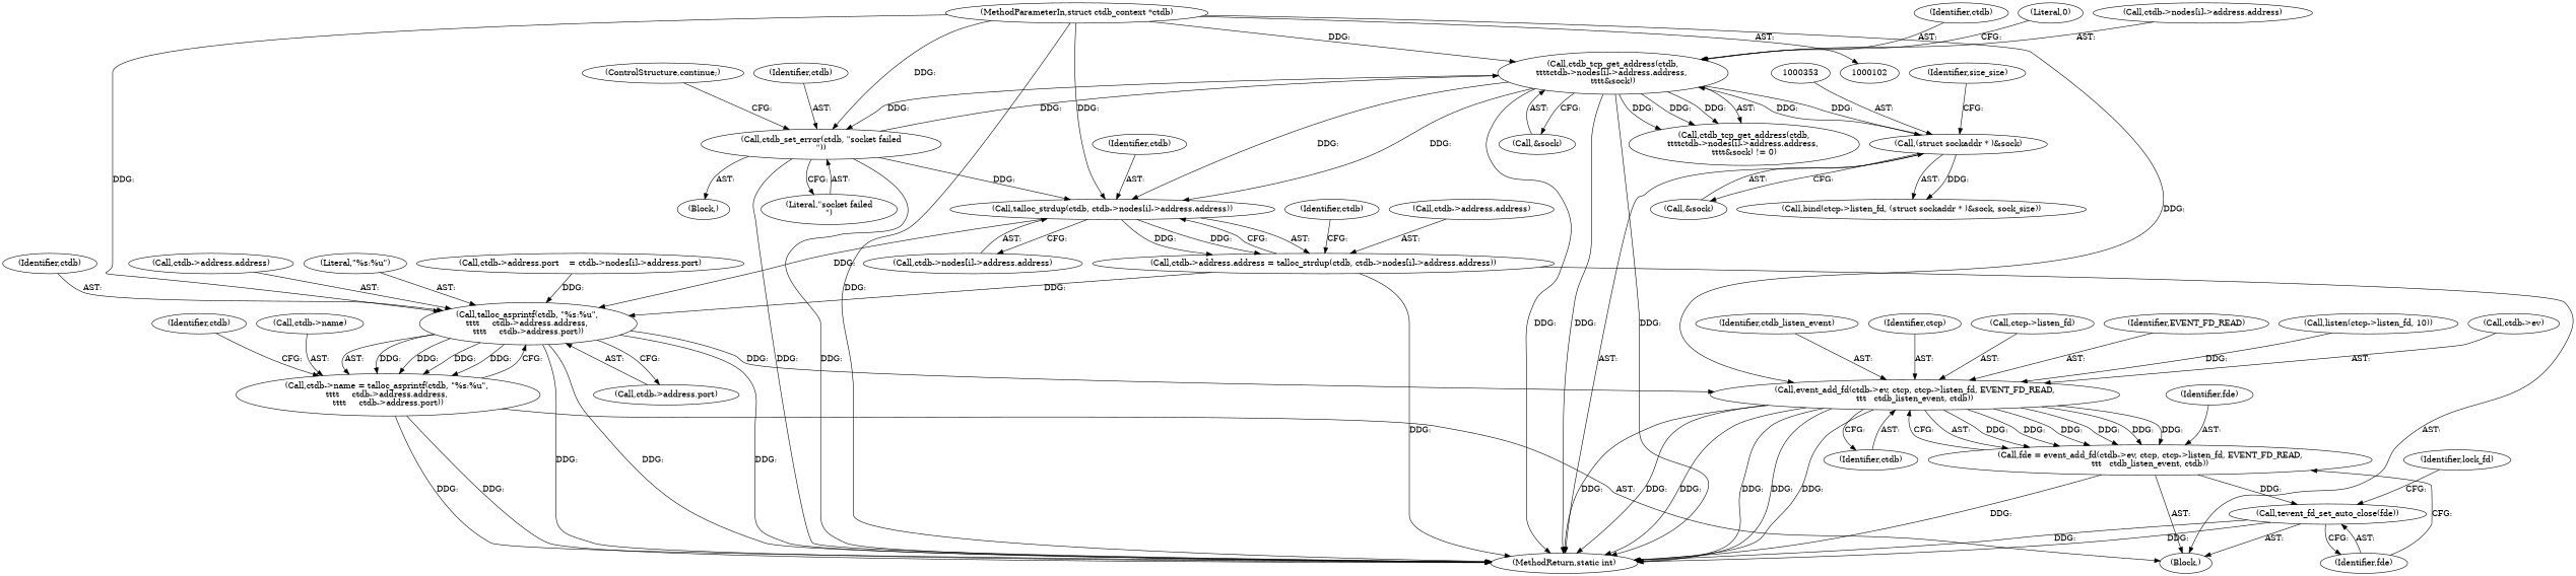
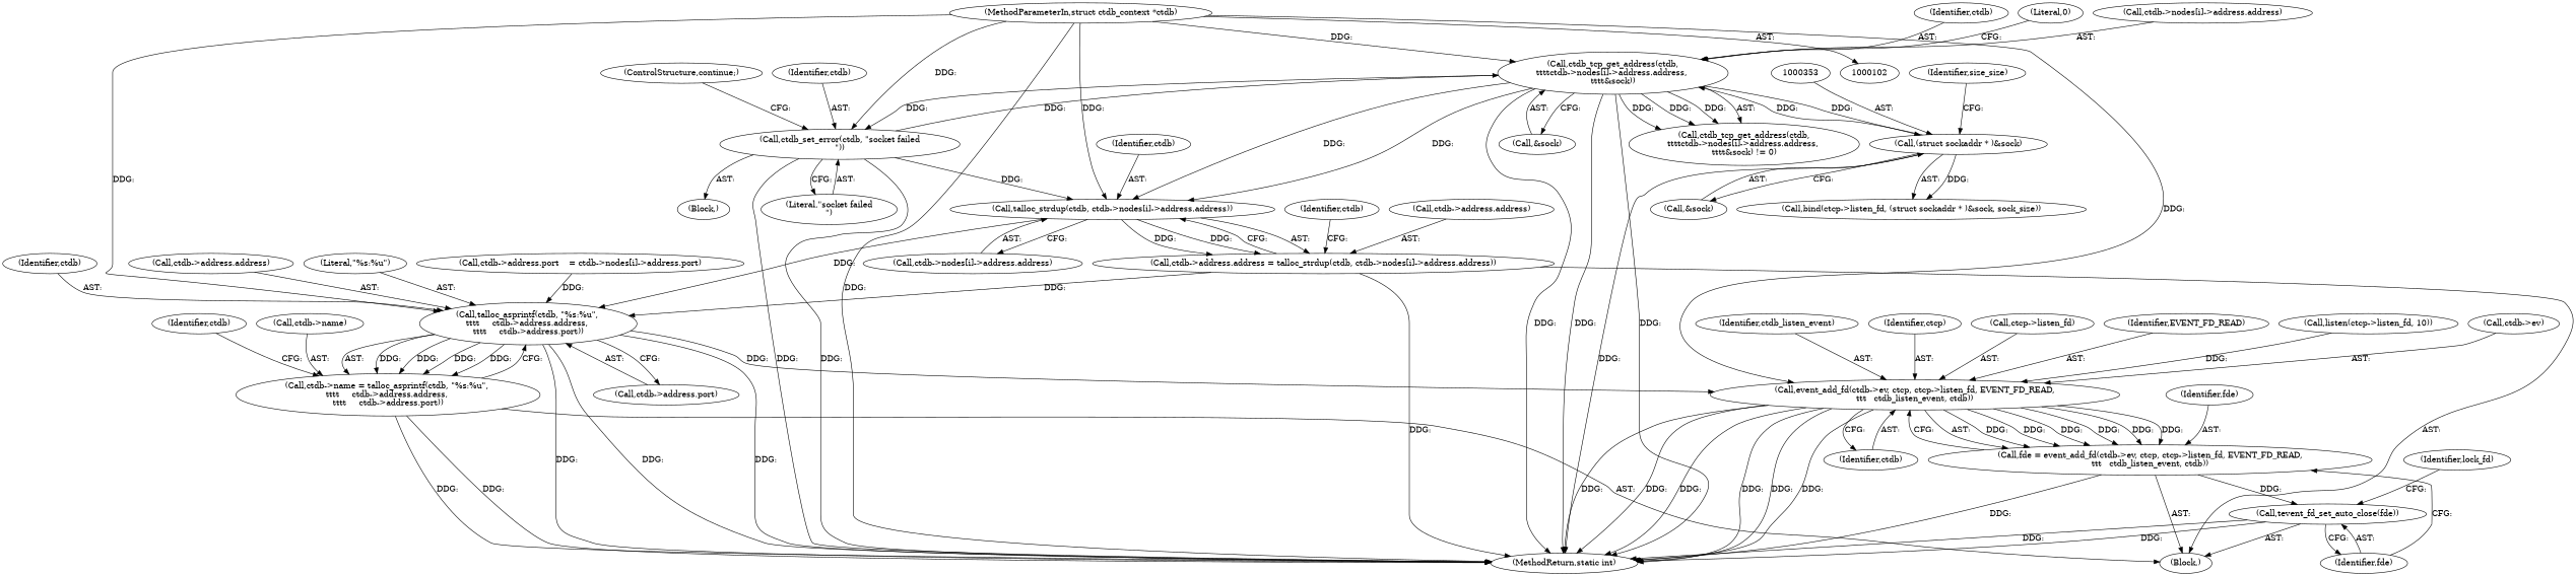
  digraph {
    n1 [label="(Call,talloc_strdup(ctdb, ctdb->nodes[i]->address.address))"]
    n2 [label="(Call,ctdb->address.address = talloc_strdup(ctdb, ctdb->nodes[i]->address.address))"]
    n3 [label="(Call,talloc_asprintf(ctdb, \"%s:%u\", \n\t\t\t\t     ctdb->address.address, \n\t\t\t\t     ctdb->address.port))"]
    n4 [label="(Call,ctdb->nodes[i]->address.address)"]
    n5 [label="(MethodReturn,static int)"]
    n6 [label="(Block,)"]
    n7 [label="(Call,event_add_fd(ctdb->ev, ctcp, ctcp->listen_fd, EVENT_FD_READ,\n\t\t\t   ctdb_listen_event, ctdb))"]
    n8 [label="(Call,ctdb->name = talloc_asprintf(ctdb, \"%s:%u\", \n\t\t\t\t     ctdb->address.address, \n\t\t\t\t     ctdb->address.port))"]
    n9 [label="(Call,ctdb->address.port)"]
    n10 [label="(Call,ctdb_tcp_get_address(ctdb,\n\t\t\t\tctdb->nodes[i]->address.address, \n\t\t\t\t&sock))"]
    n11 [label="(Call,ctdb_set_error(ctdb, \"socket failed\n\"))"]
    n12 [label="(Call,(struct sockaddr * )&sock)"]
    n13 [label="(Call,&sock)"]
    n14 [label="(Call,ctdb_tcp_get_address(ctdb,\n\t\t\t\tctdb->nodes[i]->address.address, \n\t\t\t\t&sock) != 0)"]
    n15 [label="(Literal,\"socket failed\n\")"]
    n16 [label="(Block,)"]
    n17 [label="(Call,&sock)"]
    n18 [label="(Call,bind(ctcp->listen_fd, (struct sockaddr * )&sock, sock_size))"]
    n19 [label="(MethodParameterIn,struct ctdb_context *ctdb)"]
    1000102
    n21 [label="(Call,fde = event_add_fd(ctdb->ev, ctcp, ctcp->listen_fd, EVENT_FD_READ,\n\t\t\t   ctdb_listen_event, ctdb))"]
    n22 [label="(Identifier,ctdb)"]
    n23 [label="(Call,tevent_fd_set_auto_close(fde))"]
    n24 [label="(Identifier,fde)"]
    n25 [label="(Identifier,ctdb)"]
    n26 [label="(Identifier,lock_fd)"]
    n27 [label="(Call,ctdb->ev)"]
    n28 [label="(Identifier,ctdb)"]
    n29 [label="(Call,ctdb->name)"]
    n30 [label="(Literal,0)"]
    n31 [label="(Identifier,ctdb)"]
    n32 [label="(Identifier,ctdb_listen_event)"]
    n33 [label="(Call,ctdb->nodes[i]->address.address)"]
    n34 [label="(Call,ctdb->address.address)"]
    n35 [label="(Identifier,ctcp)"]
    n36 [label="(Identifier,size_size)"]
    n37 [label="(Identifier,ctdb)"]
    n38 [label="(Call,ctdb->address.address)"]
    n39 [label="(Literal,\"%s:%u\")"]
    n40 [label="(ControlStructure,continue;)"]
    n41 [label="(Call,ctdb->address.port    = ctdb->nodes[i]->address.port)"]
    n42 [label="(Call,ctcp->listen_fd)"]
    n43 [label="(Identifier,ctdb)"]
    n44 [label="(Identifier,ctdb)"]
    n45 [label="(Identifier,fde)"]
    n46 [label="(Identifier,EVENT_FD_READ)"]
    n47 [label="(Call,listen(ctcp->listen_fd, 10))"]
    1000353
    n1 -> n2 [label="AST: "]
    n1 -> n2 [label="DDG: "]
    n1 -> n2 [label="DDG: "]
    n1 -> n3 [label="DDG: "]
    n1 -> n4 [label="CFG: "]
    n2 -> n1 [label="CFG: "]
    n2 -> n3 [label="DDG: "]
    n2 -> n5 [label="DDG: "]
    n2 -> n6 [label="AST: "]
    n3 -> n5 [label="DDG: "]
    n3 -> n5 [label="DDG: "]
    n3 -> n5 [label="DDG: "]
    n3 -> n7 [label="DDG: "]
    n3 -> n8 [label="AST: "]
    n3 -> n8 [label="DDG: "]
    n3 -> n8 [label="DDG: "]
    n3 -> n8 [label="DDG: "]
    n3 -> n8 [label="DDG: "]
    n3 -> n9 [label="CFG: "]
    n4 -> n1 [label="AST: "]
    n7 -> n5 [label="DDG: "]
    n7 -> n5 [label="DDG: "]
    n7 -> n5 [label="DDG: "]
    n7 -> n5 [label="DDG: "]
    n7 -> n5 [label="DDG: "]
    n7 -> n5 [label="DDG: "]
    n7 -> n21 [label="AST: "]
    n7 -> n21 [label="DDG: "]
    n7 -> n21 [label="DDG: "]
    n7 -> n21 [label="DDG: "]
    n7 -> n21 [label="DDG: "]
    n7 -> n21 [label="DDG: "]
    n7 -> n21 [label="DDG: "]
    n7 -> n22 [label="CFG: "]
    n8 -> n3 [label="CFG: "]
    n8 -> n5 [label="DDG: "]
    n8 -> n5 [label="DDG: "]
    n8 -> n6 [label="AST: "]
    n9 -> n3 [label="AST: "]
    n10 -> n1 [label="DDG: "]
    n10 -> n1 [label="DDG: "]
    n10 -> n5 [label="DDG: "]
    n10 -> n5 [label="DDG: "]
    n10 -> n5 [label="DDG: "]
    n10 -> n11 [label="DDG: "]
    n10 -> n12 [label="DDG: "]
    n10 -> n13 [label="CFG: "]
    n10 -> n14 [label="AST: "]
    n10 -> n14 [label="DDG: "]
    n10 -> n14 [label="DDG: "]
    n10 -> n14 [label="DDG: "]
    n11 -> n1 [label="DDG: "]
    n11 -> n5 [label="DDG: "]
    n11 -> n5 [label="DDG: "]
    n11 -> n10 [label="DDG: "]
    n11 -> n15 [label="CFG: "]
    n11 -> n16 [label="AST: "]
-   n12 -> n5 [label="AST: "]
+   n12 -> n5 [label="DDG: "]
    n12 -> n10 [label="DDG: "]
    n12 -> n17 [label="CFG: "]
    n12 -> n18 [label="AST: "]
    n12 -> n18 [label="DDG: "]
    n13 -> n10 [label="AST: "]
    n15 -> n11 [label="AST: "]
    n17 -> n12 [label="AST: "]
    n19 -> n1 [label="DDG: "]
    n19 -> n3 [label="DDG: "]
    n19 -> n5 [label="DDG: "]
    n19 -> n7 [label="DDG: "]
    n19 -> n10 [label="DDG: "]
    n19 -> n11 [label="DDG: "]
    n19 -> 1000102 [label="AST: "]
    n21 -> n5 [label="DDG: "]
    n21 -> n6 [label="AST: "]
    n21 -> n7 [label="CFG: "]
    n21 -> n23 [label="DDG: "]
    n22 -> n7 [label="AST: "]
    n23 -> n5 [label="DDG: "]
    n23 -> n5 [label="DDG: "]
    n23 -> n6 [label="AST: "]
    n23 -> n24 [label="CFG: "]
    n24 -> n21 [label="CFG: "]
    n24 -> n23 [label="AST: "]
    n25 -> n8 [label="CFG: "]
    n26 -> n23 [label="CFG: "]
    n27 -> n7 [label="AST: "]
    n28 -> n2 [label="CFG: "]
    n29 -> n8 [label="AST: "]
    n30 -> n10 [label="CFG: "]
    n31 -> n11 [label="AST: "]
    n32 -> n7 [label="AST: "]
    n33 -> n10 [label="AST: "]
    n34 -> n2 [label="AST: "]
    n35 -> n7 [label="AST: "]
    n36 -> n12 [label="CFG: "]
    n37 -> n3 [label="AST: "]
    n38 -> n3 [label="AST: "]
    n39 -> n3 [label="AST: "]
    n40 -> n11 [label="CFG: "]
    n41 -> n3 [label="DDG: "]
    n42 -> n7 [label="AST: "]
    n43 -> n10 [label="AST: "]
    n44 -> n1 [label="AST: "]
    n45 -> n21 [label="AST: "]
    n46 -> n7 [label="AST: "]
    n47 -> n7 [label="DDG: "]
    1000353 -> n12 [label="AST: "]
  }
